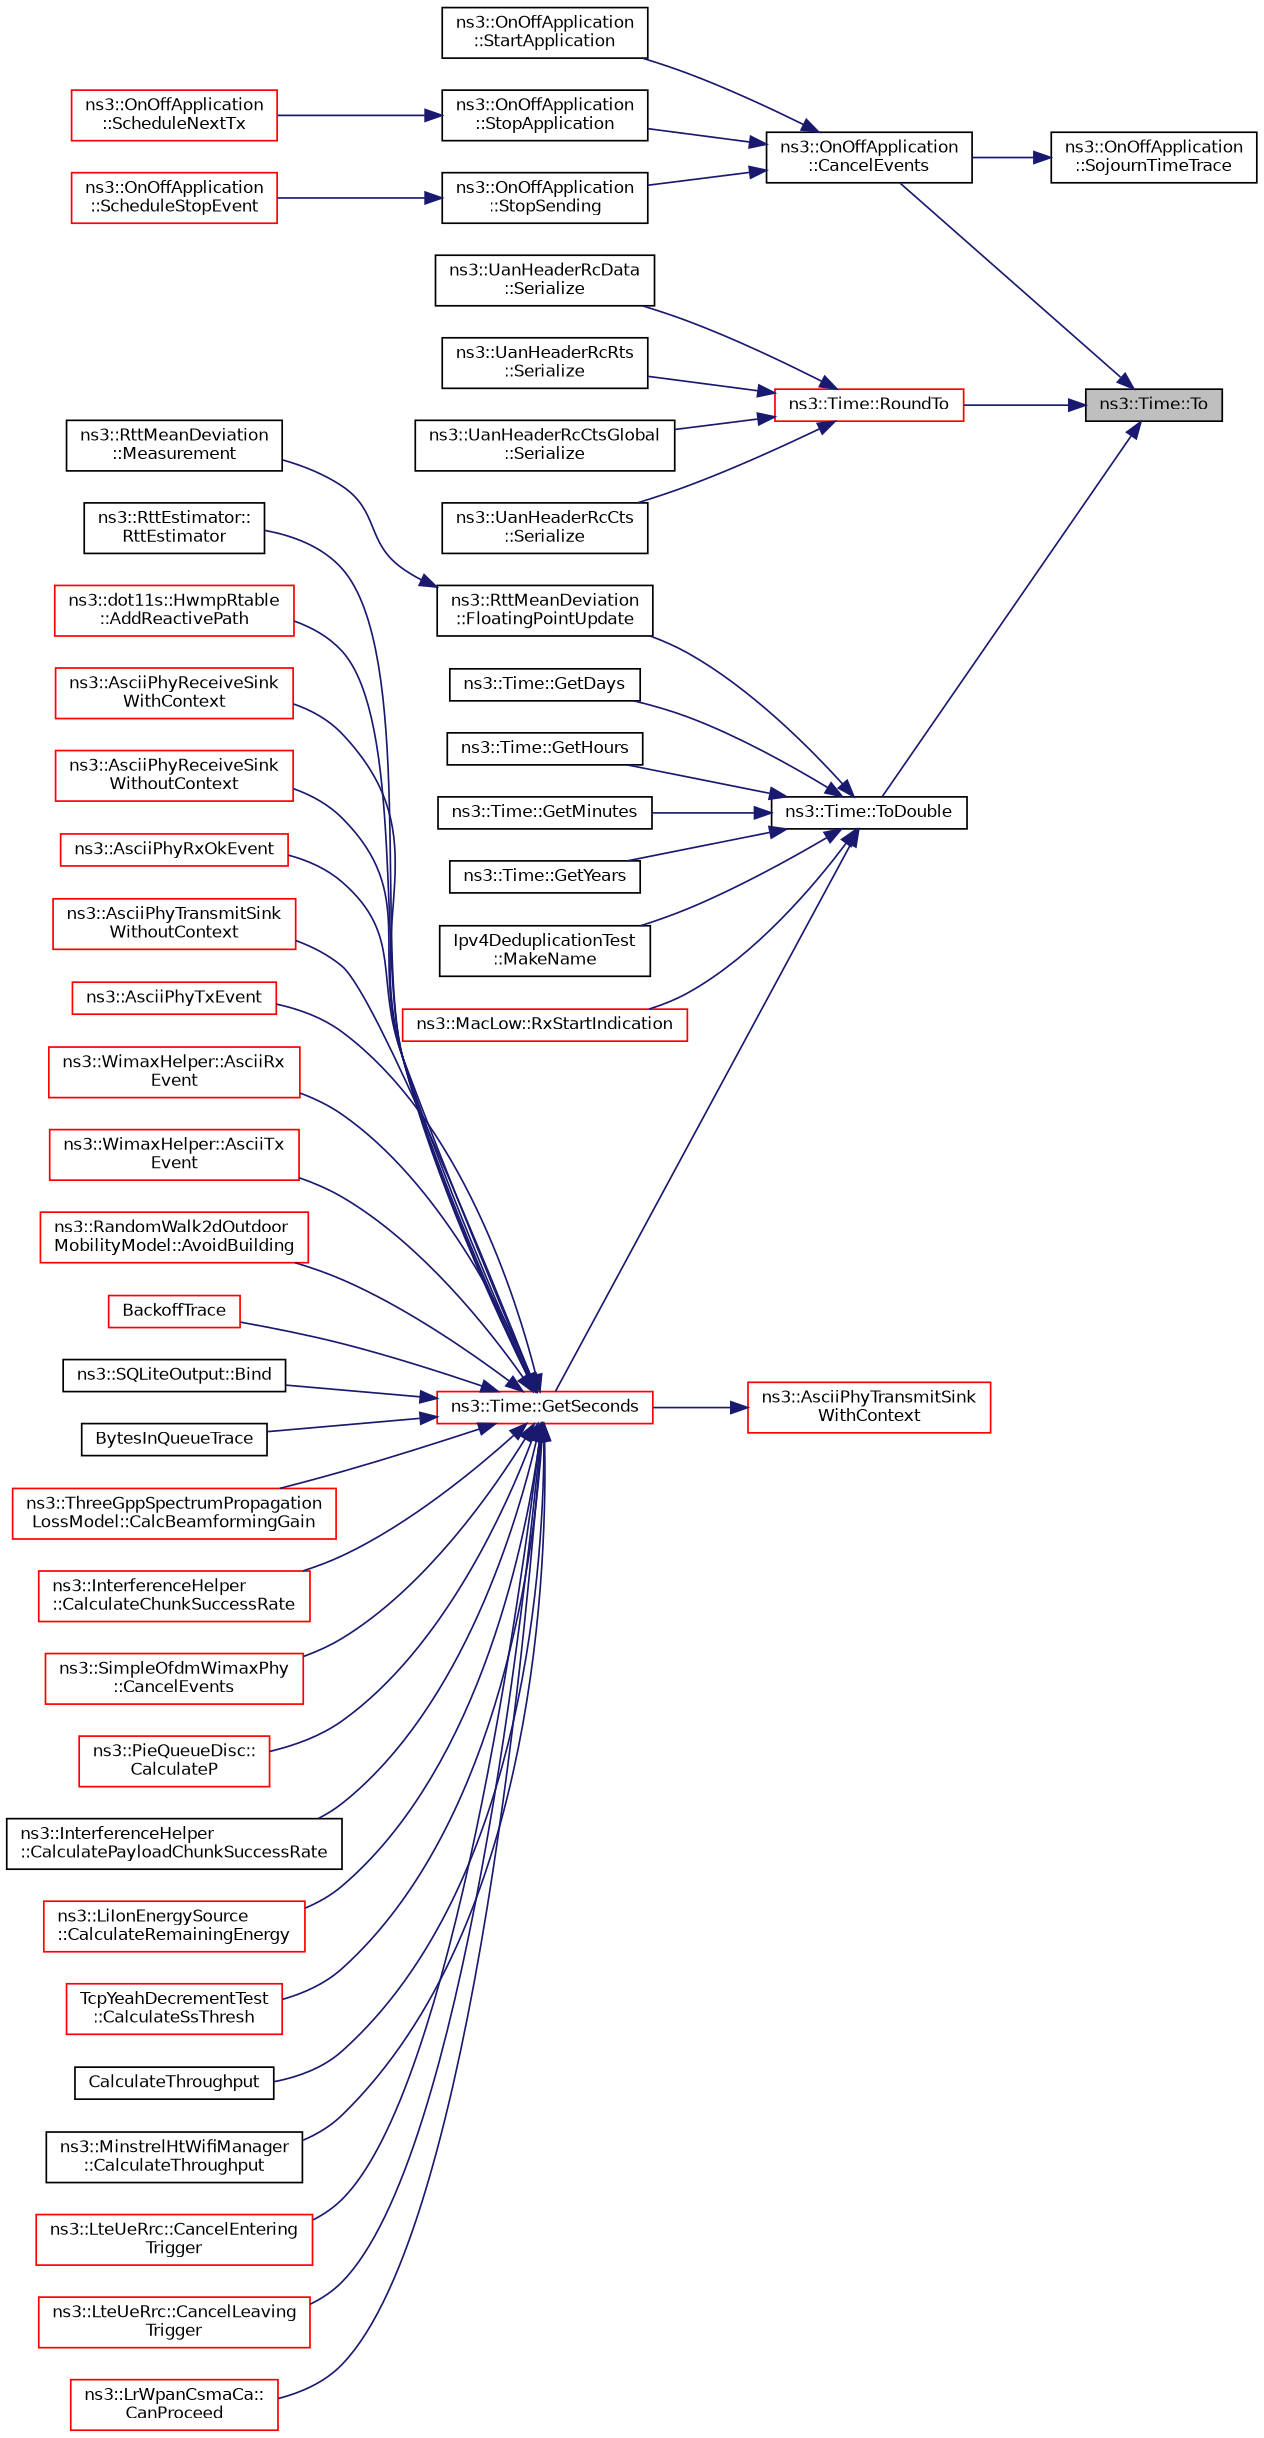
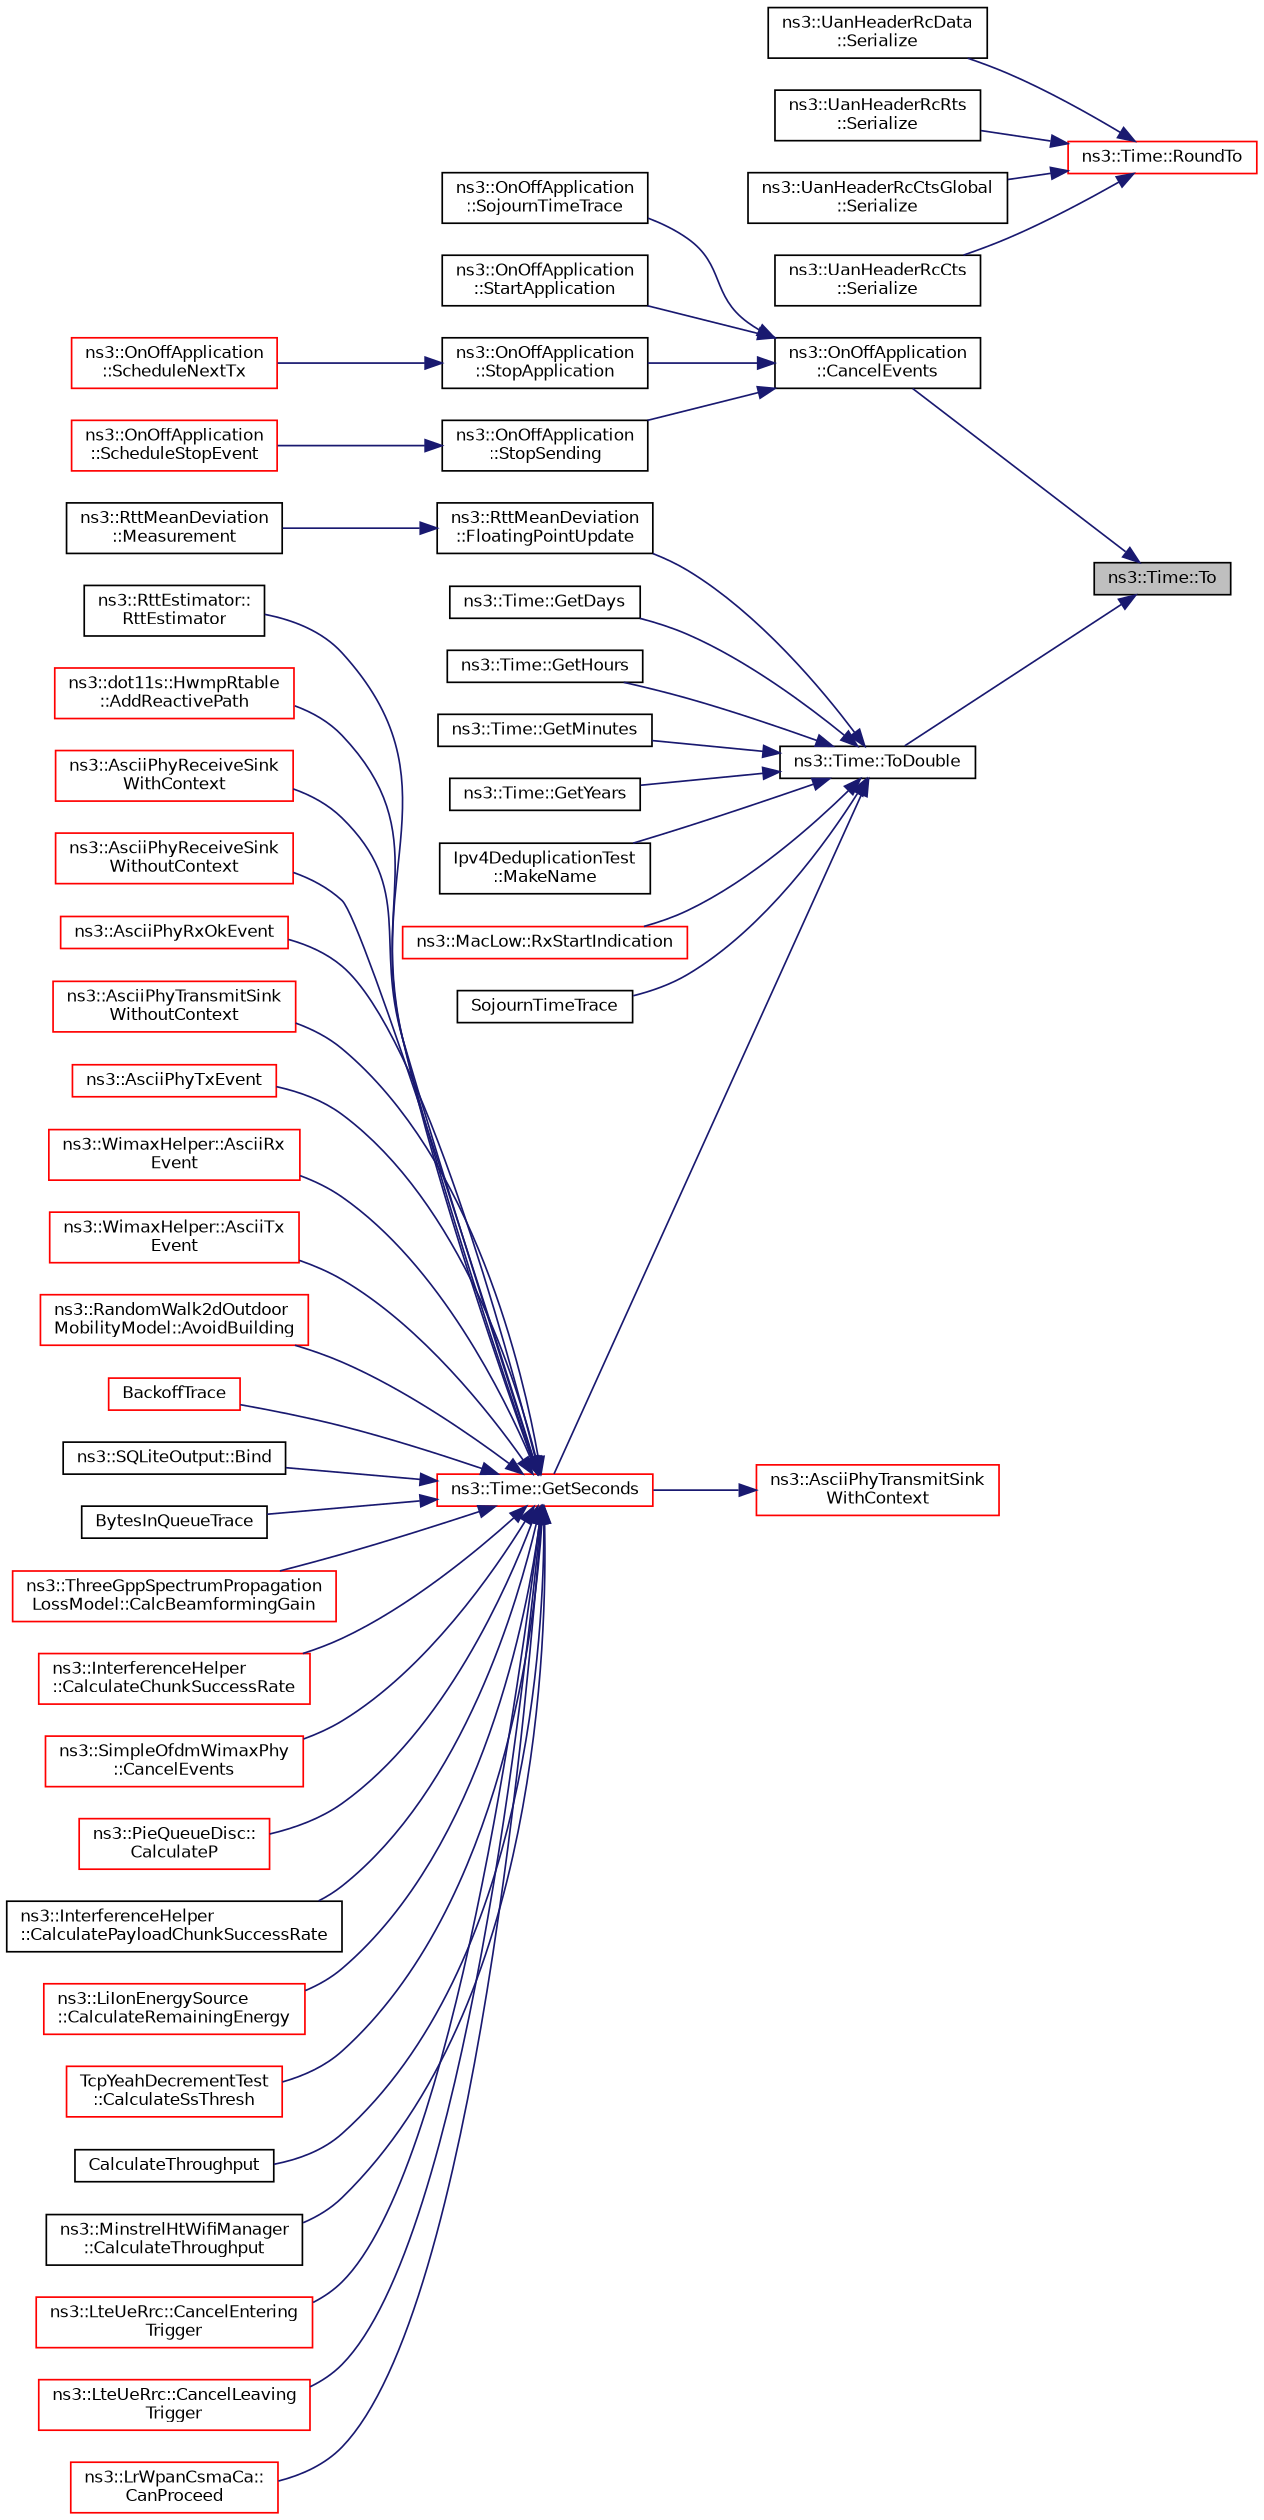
  digraph {
    rankdir=RL
    node [color=black fillcolor=white fontname=Helvetica fontsize=10 shape=record style=filled]
    edge [color=midnightblue dir=back fontname=Helvetica fontsize=10 labelfontname=Helvetica labelfontsize=10 style=solid]
    n1 [fillcolor=grey75 fontcolor=black height=0.2 label="ns3::Time::To" width=0.4]
    n2 [height=0.2 label="ns3::OnOffApplication\l::CancelEvents" width=0.4]
    n3 [color=red height=0.2 label="ns3::Time::RoundTo" width=0.4]
    n4 [height=0.2 label="ns3::Time::ToDouble" width=0.4]
    n5 [height=0.2 label="ns3::OnOffApplication\l::SojournTimeTrace" width=0.4]
    n6 [height=0.2 label="ns3::OnOffApplication\l::StartApplication" width=0.4]
    n7 [height=0.2 label="ns3::OnOffApplication\l::StopApplication" width=0.4]
    n8 [height=0.2 label="ns3::OnOffApplication\l::StopSending" width=0.4]
    n9 [height=0.2 label="ns3::UanHeaderRcData\l::Serialize" width=0.4]
    n10 [height=0.2 label="ns3::UanHeaderRcRts\l::Serialize" width=0.4]
    n11 [height=0.2 label="ns3::UanHeaderRcCtsGlobal\l::Serialize" width=0.4]
    n12 [height=0.2 label="ns3::UanHeaderRcCts\l::Serialize" width=0.4]
    n13 [height=0.2 label="ns3::RttMeanDeviation\l::FloatingPointUpdate" width=0.4]
    n14 [height=0.2 label="ns3::Time::GetDays" width=0.4]
    n15 [height=0.2 label="ns3::Time::GetHours" width=0.4]
    n16 [height=0.2 label="ns3::Time::GetMinutes" width=0.4]
    n17 [color=red height=0.2 label="ns3::Time::GetSeconds" width=0.4]
    n18 [height=0.2 label="ns3::Time::GetYears" width=0.4]
    n19 [height=0.2 label="Ipv4DeduplicationTest\l::MakeName" width=0.4]
    n20 [color=red height=0.2 label="ns3::MacLow::RxStartIndication" width=0.4]
+   n21 [height=0.2 label=SojournTimeTrace width=0.4]
    n22 [color=red height=0.2 label="ns3::OnOffApplication\l::ScheduleNextTx" width=0.4]
    n23 [color=red height=0.2 label="ns3::OnOffApplication\l::ScheduleStopEvent" width=0.4]
    n24 [height=0.2 label="ns3::RttMeanDeviation\l::Measurement" width=0.4]
    n25 [height=0.2 label="ns3::RttEstimator::\lRttEstimator" width=0.4]
    n26 [color=red height=0.2 label="ns3::dot11s::HwmpRtable\l::AddReactivePath" width=0.4]
    n27 [color=red height=0.2 label="ns3::AsciiPhyReceiveSink\lWithContext" width=0.4]
    n28 [color=red height=0.2 label="ns3::AsciiPhyReceiveSink\lWithoutContext" width=0.4]
    n29 [color=red height=0.2 label="ns3::AsciiPhyRxOkEvent" width=0.4]
    n30 [color=red height=0.2 label="ns3::AsciiPhyTransmitSink\lWithoutContext" width=0.4]
    n31 [color=red height=0.2 label="ns3::AsciiPhyTxEvent" width=0.4]
    n32 [color=red height=0.2 label="ns3::WimaxHelper::AsciiRx\lEvent" width=0.4]
    n33 [color=red height=0.2 label="ns3::WimaxHelper::AsciiTx\lEvent" width=0.4]
    n34 [color=red height=0.2 label="ns3::RandomWalk2dOutdoor\lMobilityModel::AvoidBuilding" width=0.4]
    n35 [color=red height=0.2 label=BackoffTrace width=0.4]
    n36 [height=0.2 label="ns3::SQLiteOutput::Bind" width=0.4]
    n37 [height=0.2 label=BytesInQueueTrace width=0.4]
    n38 [color=red height=0.2 label="ns3::ThreeGppSpectrumPropagation\lLossModel::CalcBeamformingGain" width=0.4]
    n39 [color=red height=0.2 label="ns3::InterferenceHelper\l::CalculateChunkSuccessRate" width=0.4]
    n40 [color=red height=0.2 label="ns3::SimpleOfdmWimaxPhy\l::CancelEvents" width=0.4]
    n41 [color=red height=0.2 label="ns3::PieQueueDisc::\lCalculateP" width=0.4]
    n42 [height=0.2 label="ns3::InterferenceHelper\l::CalculatePayloadChunkSuccessRate" width=0.4]
    n43 [color=red height=0.2 label="ns3::LiIonEnergySource\l::CalculateRemainingEnergy" width=0.4]
    n44 [color=red height=0.2 label="TcpYeahDecrementTest\l::CalculateSsThresh" width=0.4]
    n45 [height=0.2 label=CalculateThroughput width=0.4]
    n46 [height=0.2 label="ns3::MinstrelHtWifiManager\l::CalculateThroughput" width=0.4]
    n47 [color=red height=0.2 label="ns3::LteUeRrc::CancelEntering\lTrigger" width=0.4]
    n48 [color=red height=0.2 label="ns3::LteUeRrc::CancelLeaving\lTrigger" width=0.4]
    n49 [color=red height=0.2 label="ns3::LrWpanCsmaCa::\lCanProceed" width=0.4]
    n50 [color=red height=0.2 label="ns3::AsciiPhyTransmitSink\lWithContext" width=0.4]
    n1 -> n2
-   n1 -> n3
    n1 -> n4
-   n5 -> n2
+   n2 -> n5
    n2 -> n6
    n2 -> n7
    n2 -> n8
    n3 -> n9
    n3 -> n10
    n3 -> n11
    n3 -> n12
    n4 -> n13
    n4 -> n14
    n4 -> n15
    n4 -> n16
    n4 -> n17
    n4 -> n18
    n4 -> n19
    n4 -> n20
+   n4 -> n21
    n7 -> n22
    n8 -> n23
    n13 -> n24
    n17 -> n25
    n17 -> n26
    n17 -> n27
    n17 -> n28
    n17 -> n29
    n17 -> n30
    n17 -> n31
    n17 -> n32
    n17 -> n33
    n17 -> n34
    n17 -> n35
    n17 -> n36
    n17 -> n37
    n17 -> n38
    n17 -> n39
    n17 -> n40
    n17 -> n41
    n17 -> n42
    n17 -> n43
    n17 -> n44
    n17 -> n45
    n17 -> n46
    n17 -> n47
    n17 -> n48
    n17 -> n49
    n50 -> n17
  }
